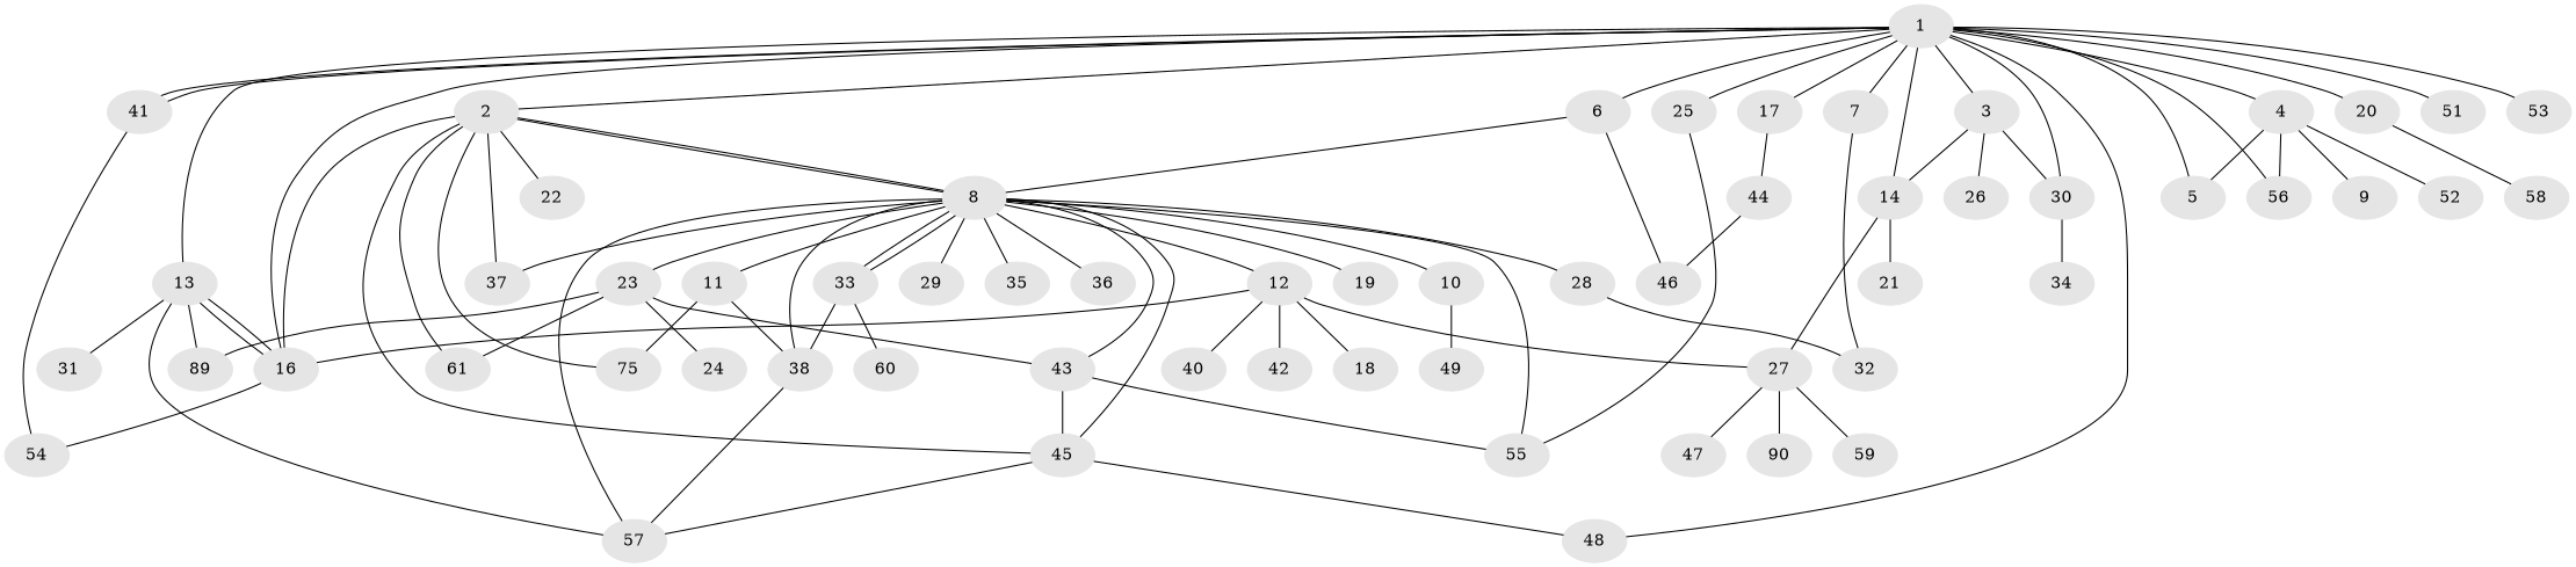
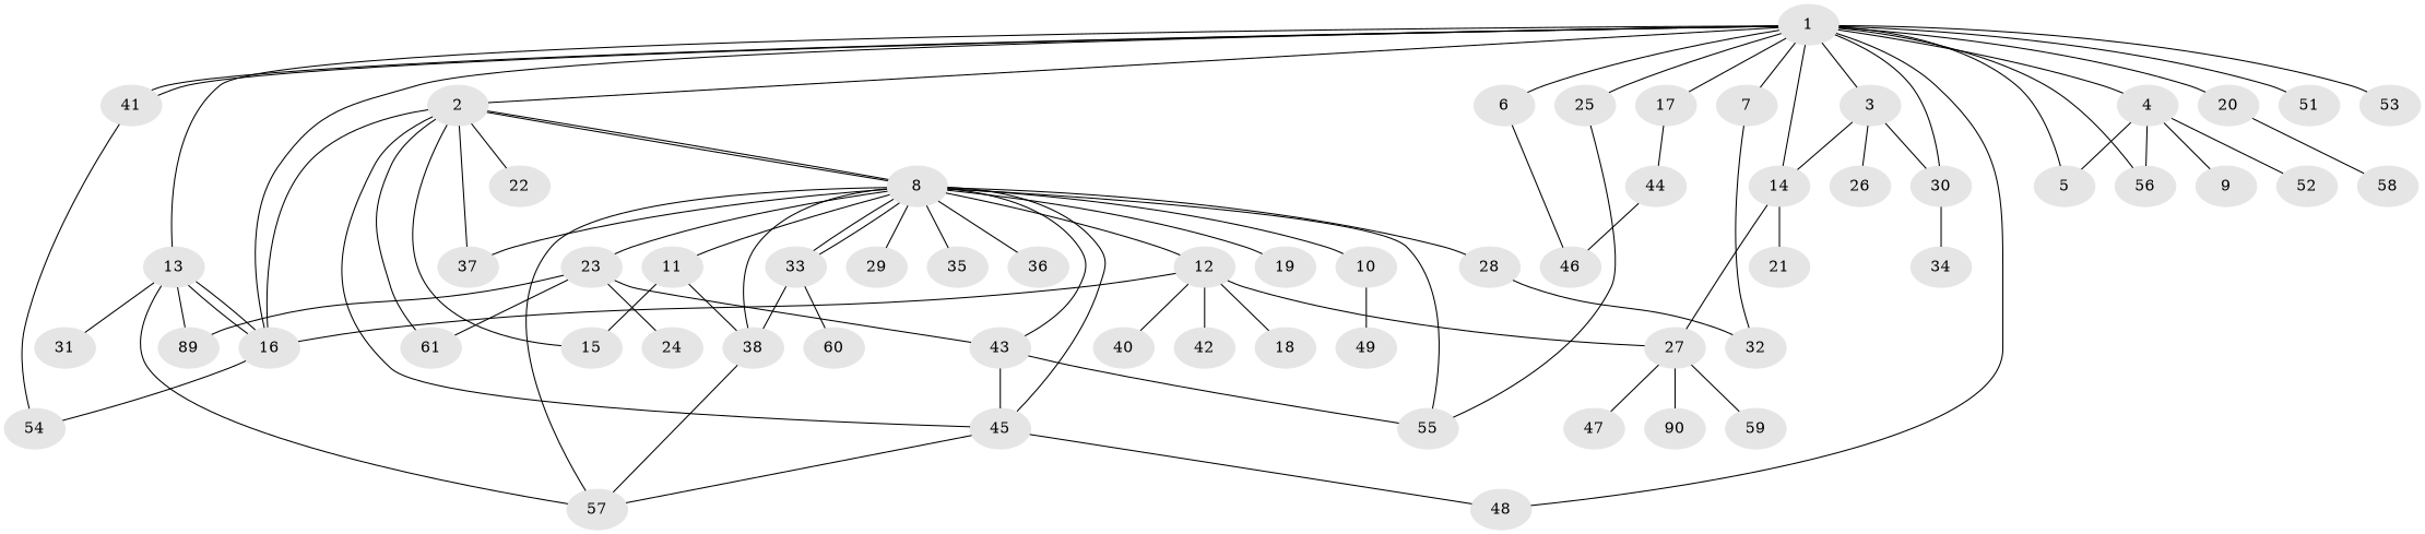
  graph {
    node [color=gray90 style=filled]
    1
    2
    3
    4
    5
    6
    7
    13
    14
    16
    17
    20
    25
    30
    41
    48
    51
    53
    56
    8
-   15 [label=75]
+   15
    22
    37
    45
    61
    26
    9
    52
    46
    32
    57
    31
    n33 [label=89]
    27
    21
    54
    44
    58
    55
    34
    10
    11
    12
    19
    23
    28
    29
    33
    35
    36
    38
    43
    49
    18
    40
    42
    24
    60
    47
    n60 [label=90]
    59
    1 -- 2
    1 -- 3
    1 -- 4
    1 -- 5
    1 -- 6
    1 -- 7
    1 -- 13
    1 -- 14
    1 -- 16
    1 -- 17
    1 -- 20
    1 -- 25
    1 -- 30
    1 -- 41
    1 -- 41
    1 -- 48
    1 -- 51
    1 -- 53
    1 -- 56
    2 -- 16
    2 -- 8
    2 -- 8
    2 -- 15
    2 -- 22
    2 -- 37
    2 -- 45
    2 -- 61
    3 -- 14
    3 -- 30
    3 -- 26
    4 -- 5
    4 -- 56
    4 -- 9
    4 -- 52
-   6 -- 8
    6 -- 46
    7 -- 32
    13 -- 16
    13 -- 16
    13 -- 57
    13 -- 31
    13 -- n33
    14 -- 27
    14 -- 21
    16 -- 54
    17 -- 44
    20 -- 58
    25 -- 55
    30 -- 34
    41 -- 54
    8 -- 37
    8 -- 45
    8 -- 57
    8 -- 55
    8 -- 10
    8 -- 11
    8 -- 12
    8 -- 19
    8 -- 23
    8 -- 28
    8 -- 29
    8 -- 33
    8 -- 33
    8 -- 35
    8 -- 36
    8 -- 38
    8 -- 43
    45 -- 48
    45 -- 57
    27 -- 47
    27 -- n60
    27 -- 59
    44 -- 46
    10 -- 49
    11 -- 15
    11 -- 38
    12 -- 16
    12 -- 27
    12 -- 18
    12 -- 40
    12 -- 42
    23 -- 61
    23 -- n33
    23 -- 43
    23 -- 24
    28 -- 32
    33 -- 38
    33 -- 60
    38 -- 57
    43 -- 45
    43 -- 55
  }
